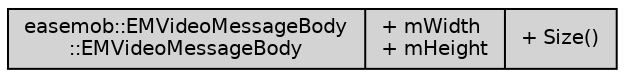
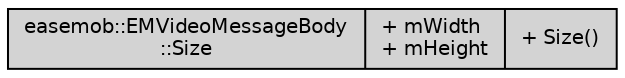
  digraph {
    rankdir=LR
-   n1 [color=black fillcolor=lightgrey fontcolor=black fontname=Helvetica fontsize=10 height=0.2 label="{easemob::EMVideoMessageBody\l::EMVideoMessageBody\n|+ mWidth\l+ mHeight\l|+ Size()\l}" shape=record style=filled width=0.4]
+   n1 [color=black fillcolor=lightgrey fontcolor=black fontname=Helvetica fontsize=10 height=0.2 label="{easemob::EMVideoMessageBody\l::Size\n|+ mWidth\l+ mHeight\l|+ Size()\l}" shape=record style=filled width=0.4]
  }
